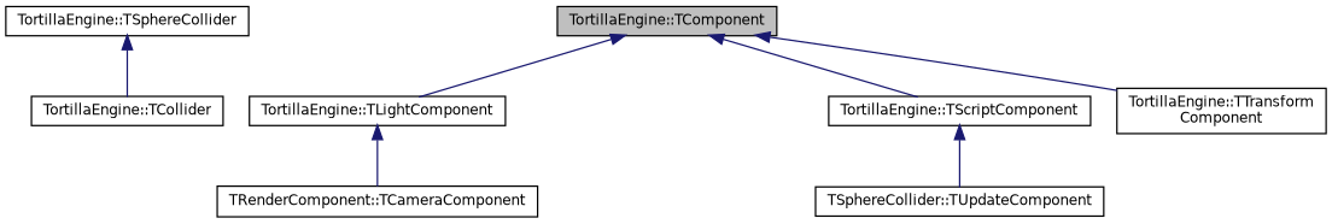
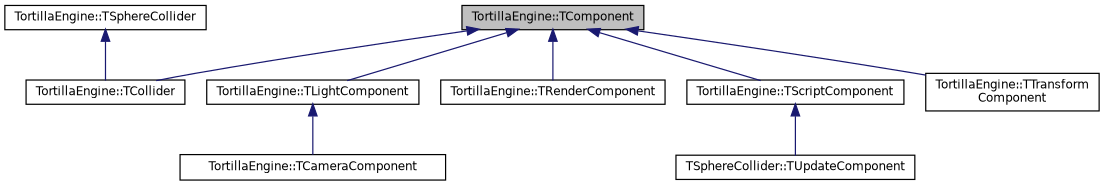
  digraph {
    rankdir=TB
    node [color=black fillcolor=white fontname=Helvetica fontsize=10 shape=record style=filled]
    edge [color=midnightblue dir=back fontname=Helvetica fontsize=10 labelfontname=Helvetica labelfontsize=10 style=solid]
    n1 [fillcolor=grey75 fontcolor=black height=0.2 label="TortillaEngine::TComponent" width=0.4]
    n2 [height=0.2 label="TortillaEngine::TCollider" width=0.4]
    n3 [height=0.2 label="TortillaEngine::TLightComponent" width=0.4]
+   n4 [height=0.2 label="TortillaEngine::TRenderComponent" width=0.4]
    n5 [height=0.2 label="TortillaEngine::TScriptComponent" width=0.4]
    n6 [height=0.2 label="TortillaEngine::TTransform\lComponent" width=0.4]
-   n7 [height=0.2 label="TRenderComponent::TCameraComponent" width=0.4]
+   n7 [height=0.2 label="TortillaEngine::TCameraComponent" width=0.4]
    n8 [height=0.2 label="TSphereCollider::TUpdateComponent" width=0.4]
    n9 [height=0.2 label="TortillaEngine::TSphereCollider" width=0.4]
+   n1 -> n2
    n1 -> n3
+   n1 -> n4
    n1 -> n5
    n1 -> n6
    n3 -> n7
    n5 -> n8
    n9 -> n2
  }
